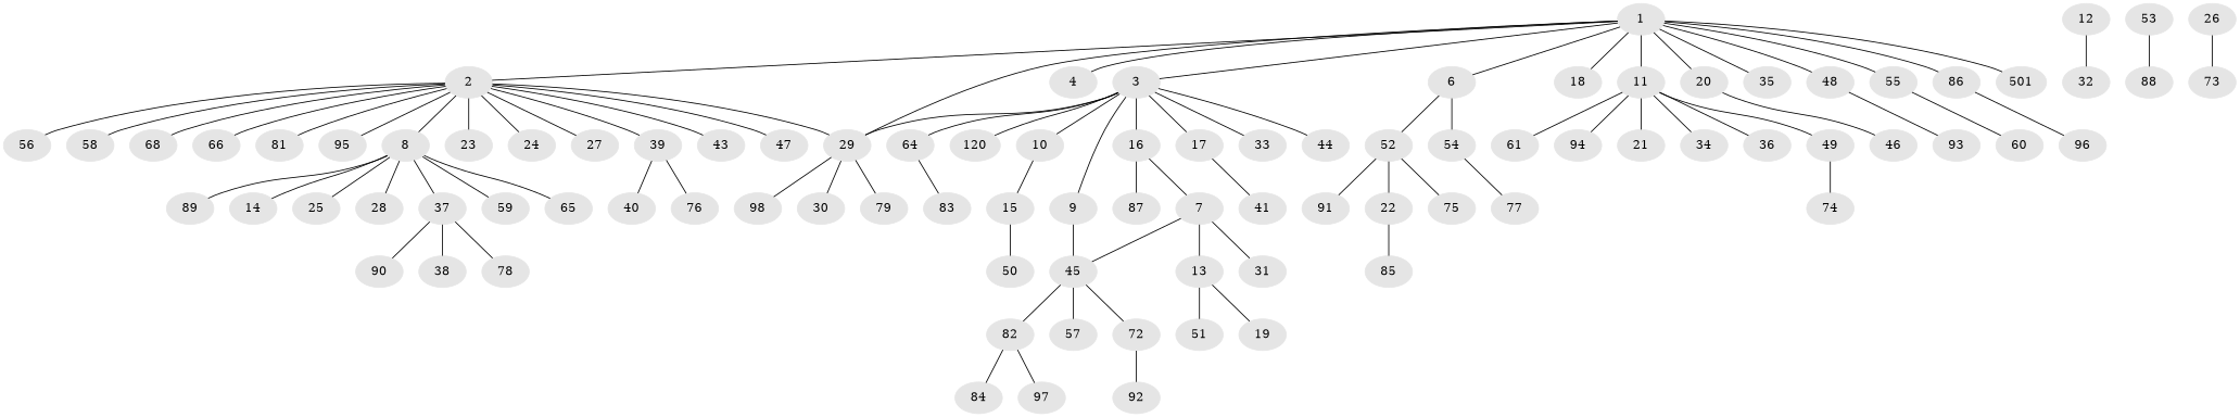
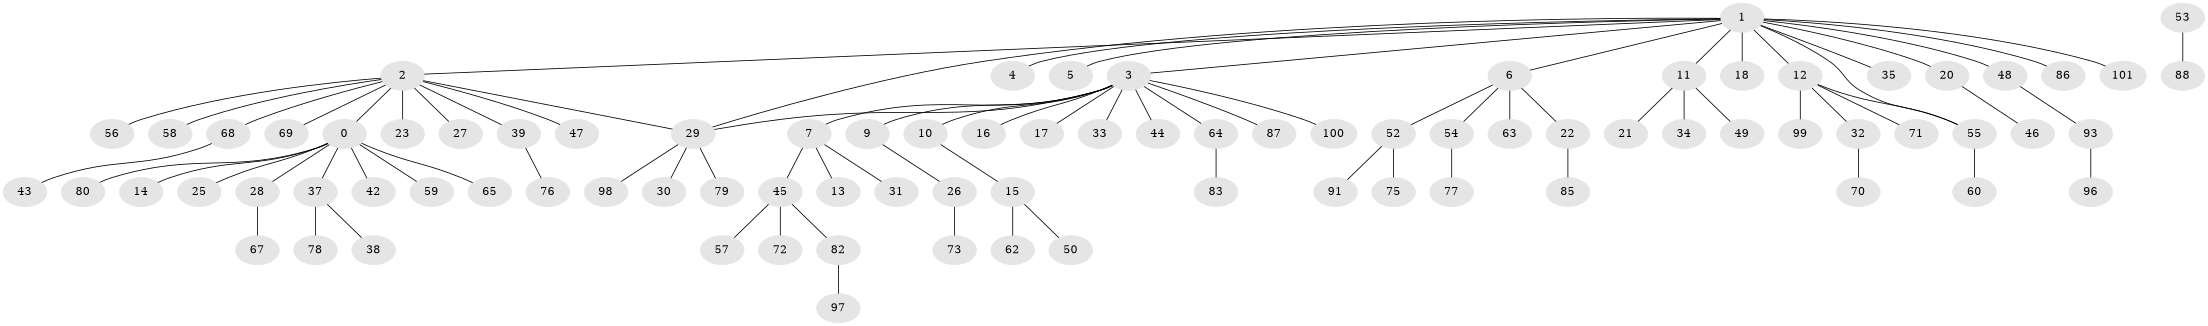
  graph {
    node [color=gray90 style=filled]
    1
    2
    3
    4
+   5
    6
    11
    12
    18
    20
    29
    35
    48
    55
    86
-   101 [label=501]
-   8
+   101
+   8 [label=0]
    23
-   24
    27
    39
    43
    47
    56
    58
    68
-   69 [label=66]
-   81
-   95
+   69
    7
    9
    10
    16
    17
    33
    44
    64
    87
-   100 [label=120]
+   100
    22
    52
    54
+   63
    21
    34
-   36
    49
-   61
-   94
    32
+   71
+   99
    46
    30
    79
    98
    93
    60
    96
    14
    25
    28
    37
+   42
    59
    65
-   80 [label=89]
-   40
+   80
    76
    53
    88
    13
    31
    45
    26
    15
-   41
    83
    85
    75
    91
    77
-   19
-   51
    57
    72
    82
+   67
    38
    78
-   90
    73
    50
-   74
-   92
-   84
+   62
+   70
    97
    1 -- 2
    1 -- 3
    1 -- 4
+   1 -- 5
    1 -- 6
    1 -- 11
+   1 -- 12
    1 -- 18
    1 -- 20
    1 -- 29
    1 -- 35
    1 -- 48
    1 -- 55
    1 -- 86
    1 -- 101
    2 -- 29
    2 -- 8
    2 -- 23
-   2 -- 24
    2 -- 27
    2 -- 39
-   2 -- 43
+   68 -- 43
    2 -- 47
    2 -- 56
    2 -- 58
    2 -- 68
    2 -- 69
-   2 -- 81
-   2 -- 95
    3 -- 29
-   16 -- 7
+   3 -- 7
    3 -- 9
    3 -- 10
    3 -- 16
    3 -- 17
    3 -- 33
    3 -- 44
    3 -- 64
-   16 -- 87
+   3 -- 87
    3 -- 100
-   52 -- 22
+   6 -- 22
    6 -- 52
    6 -- 54
+   6 -- 63
    11 -- 21
    11 -- 34
-   11 -- 36
    11 -- 49
-   11 -- 61
-   11 -- 94
+   12 -- 55
    12 -- 32
+   12 -- 71
+   12 -- 99
    20 -- 46
    29 -- 30
    29 -- 79
    29 -- 98
    48 -- 93
    55 -- 60
-   86 -- 96
+   93 -- 96
    8 -- 14
    8 -- 25
    8 -- 28
    8 -- 37
+   8 -- 42
    8 -- 59
    8 -- 65
    8 -- 80
-   39 -- 40
    39 -- 76
    7 -- 13
    7 -- 31
    7 -- 45
-   9 -- 45
+   9 -- 26
    10 -- 15
-   17 -- 41
    64 -- 83
    22 -- 85
    52 -- 75
    52 -- 91
    54 -- 77
-   49 -- 74
+   32 -- 70
+   28 -- 67
    37 -- 38
    37 -- 78
-   37 -- 90
    53 -- 88
-   13 -- 19
-   13 -- 51
    45 -- 57
    45 -- 72
    45 -- 82
    26 -- 73
    15 -- 50
-   72 -- 92
-   82 -- 84
+   15 -- 62
    82 -- 97
  }
